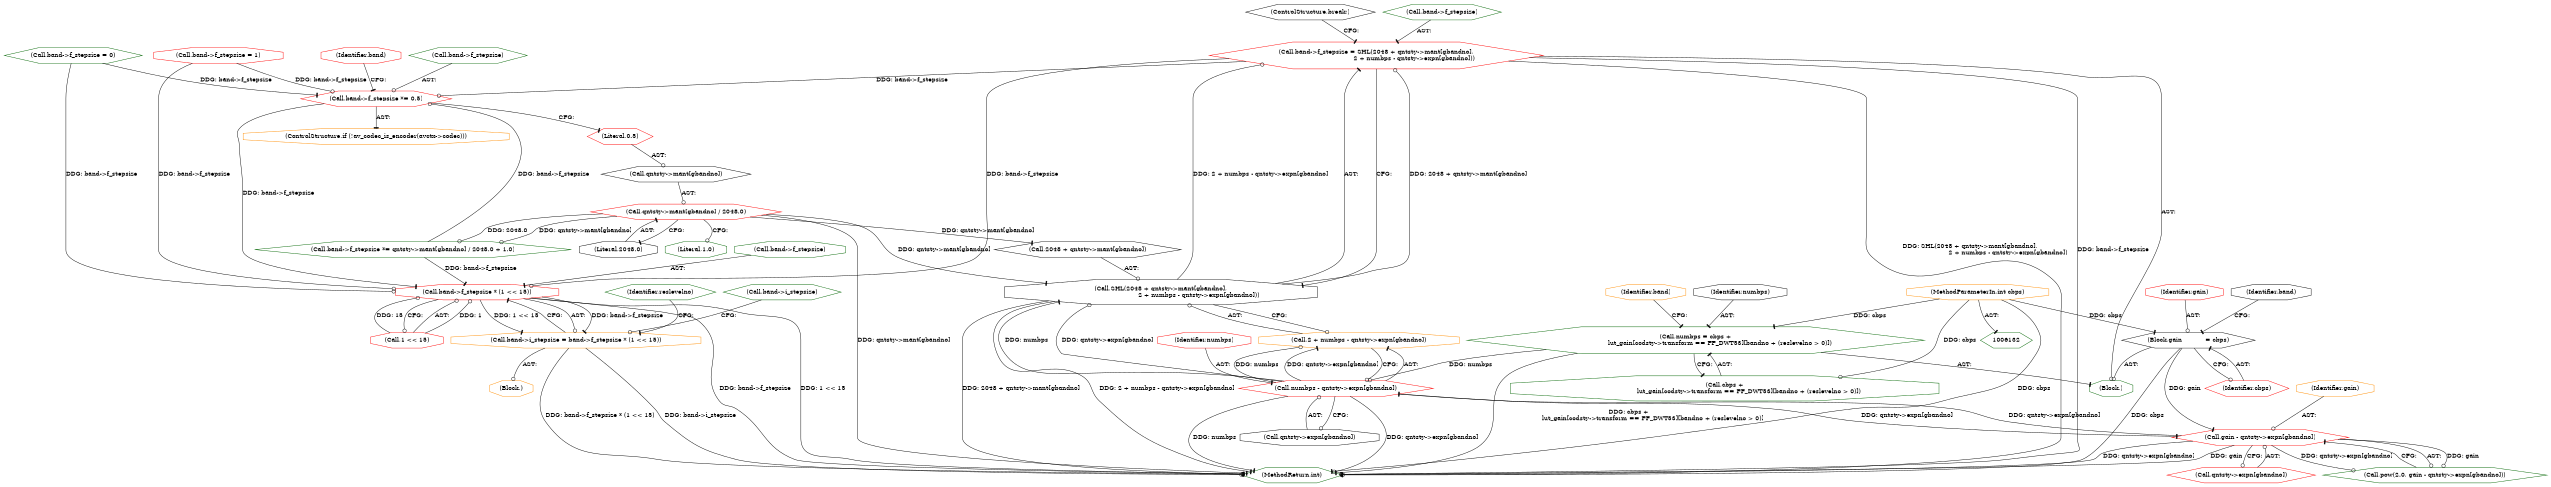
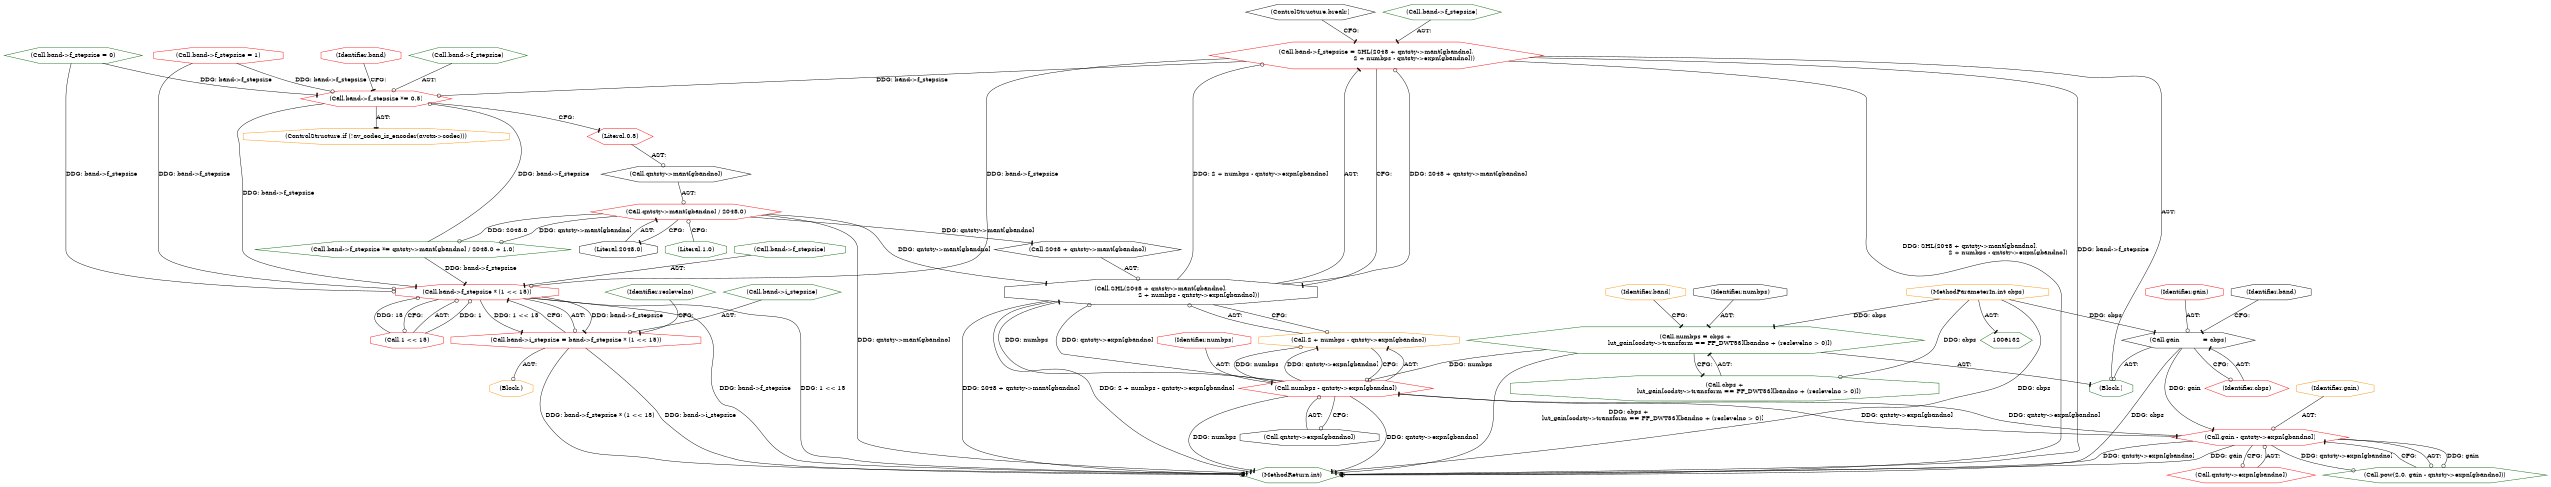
  digraph {
    node [color=red shape=hexagon]
    edge [arrowhead=odot]
    n1 [label="(Call,band->f_stepsize = SHL(2048 + qntsty->mant[gbandno],\n                                       2 + numbps - qntsty->expn[gbandno]))"]
    n2 [color=black label="(Call,SHL(2048 + qntsty->mant[gbandno],\n                                       2 + numbps - qntsty->expn[gbandno]))" shape=octagon]
    n3 [label="(Call,band->f_stepsize *= 0.5)"]
    n4 [label="(Call,band->f_stepsize * (1 << 15))" shape=octagon]
    n5 [color=darkgreen label="(Block,)" shape=octagon]
    n6 [color=darkgreen label="(MethodReturn,int)"]
    n7 [color=darkorange label="(Call,2 + numbps - qntsty->expn[gbandno])" shape=octagon]
    n8 [label="(Literal,0.5)"]
    n9 [color=darkorange label="(ControlStructure,if (!av_codec_is_encoder(avctx->codec)))" shape=octagon]
-   n10 [color=darkorange label="(Call,band->i_stepsize = band->f_stepsize * (1 << 15))" shape=octagon]
+   n10 [label="(Call,band->i_stepsize = band->f_stepsize * (1 << 15))" shape=octagon]
    n11 [label="(Call,1 << 15)" shape=octagon]
    n12 [label="(Call,numbps - qntsty->expn[gbandno])"]
    n13 [label="(Call,qntsty->mant[gbandno] / 2048.0)"]
    n14 [color=darkgreen label="(Call,band->f_stepsize *= qntsty->mant[gbandno] / 2048.0 + 1.0)"]
    n15 [color=black label="(Call,2048 + qntsty->mant[gbandno])"]
    n16 [color=black label="(Literal,2048.0)" shape=octagon]
    n17 [label="(Call,gain - qntsty->expn[gbandno])"]
    n18 [color=black label="(Call,qntsty->expn[gbandno])" shape=octagon]
    n19 [label="(Call,qntsty->expn[gbandno])"]
    n20 [color=darkgreen label="(Call,pow(2.0, gain - qntsty->expn[gbandno]))"]
    n21 [color=darkgreen label="(Call,numbps = cbps +\n                         lut_gain[codsty->transform == FF_DWT53][bandno + (reslevelno > 0)])"]
    n22 [color=darkgreen label="(Call,cbps +\n                         lut_gain[codsty->transform == FF_DWT53][bandno + (reslevelno > 0)])" shape=octagon]
    n23 [color=darkorange label="(MethodParameterIn,int cbps)" shape=octagon]
-   n24 [color=black label="(Block,gain            = cbps)"]
+   n24 [color=black label="(Call,gain            = cbps)"]
    n25 [color=darkgreen label=1006132]
    n26 [label="(Identifier,cbps)"]
    n27 [color=black label="(Call,qntsty->mant[gbandno])"]
    n28 [color=darkorange label="(Block,)" shape=octagon]
    n29 [color=darkgreen label="(Call,band->f_stepsize)"]
    n30 [color=black label="(ControlStructure,break;)"]
    n31 [label="(Identifier,gain)" shape=octagon]
    n32 [color=darkgreen label="(Call,band->f_stepsize)" shape=octagon]
    n33 [color=darkgreen label="(Identifier,reslevelno)"]
    n34 [label="(Call,band->f_stepsize = 1)" shape=octagon]
    n35 [color=black label="(Identifier,band)" shape=octagon]
    n36 [label="(Identifier,band)" shape=octagon]
    n37 [color=darkgreen label="(Call,band->f_stepsize)"]
    n38 [color=darkorange label="(Identifier,gain)" shape=octagon]
    n39 [color=darkgreen label="(Call,band->i_stepsize)"]
    n40 [color=darkgreen label="(Call,band->f_stepsize = 0)"]
    n41 [color=black label="(Identifier,numbps)" shape=octagon]
    n42 [label="(Identifier,numbps)" shape=octagon]
    n43 [color=darkorange label="(Identifier,band)" shape=octagon]
    n44 [color=darkgreen label="(Literal,1.0)" shape=octagon]
    n1 -> n2 [arrowhead=tee label="CFG: "]
    n1 -> n3 [label="DDG: band->f_stepsize"]
    n1 -> n4 [label="DDG: band->f_stepsize"]
    n1 -> n5 [label="AST: "]
    n1 -> n6 [arrowhead=tee label="DDG: SHL(2048 + qntsty->mant[gbandno],\n                                       2 + numbps - qntsty->expn[gbandno])"]
    n1 -> n6 [label="DDG: band->f_stepsize"]
    n2 -> n1 [arrowhead=tee label="AST: "]
    n2 -> n1 [label="DDG: 2048 + qntsty->mant[gbandno]"]
    n2 -> n1 [label="DDG: 2 + numbps - qntsty->expn[gbandno]"]
    n2 -> n6 [arrowhead=tee label="DDG: 2 + numbps - qntsty->expn[gbandno]"]
    n2 -> n6 [label="DDG: 2048 + qntsty->mant[gbandno]"]
    n2 -> n7 [label="CFG: "]
    n3 -> n4 [arrowhead=tee label="DDG: band->f_stepsize"]
    n3 -> n8 [arrowhead=tee label="CFG: "]
    n3 -> n9 [arrowhead=tee label="AST: "]
    n4 -> n6 [arrowhead=tee label="DDG: band->f_stepsize"]
    n4 -> n6 [label="DDG: 1 << 15"]
    n4 -> n10 [label="AST: "]
    n4 -> n10 [arrowhead=tee label="DDG: band->f_stepsize"]
    n4 -> n10 [arrowhead=tee label="DDG: 1 << 15"]
    n4 -> n11 [label="CFG: "]
    n7 -> n2 [label="AST: "]
    n7 -> n12 [label="CFG: "]
    n8 -> n27 [label="AST: "]
    n10 -> n4 [arrowhead=tee label="CFG: "]
    n10 -> n6 [arrowhead=tee label="DDG: band->f_stepsize * (1 << 15)"]
    n10 -> n6 [label="DDG: band->i_stepsize"]
    n10 -> n28 [label="AST: "]
    n11 -> n4 [label="AST: "]
    n11 -> n4 [label="DDG: 1"]
    n11 -> n4 [label="DDG: 15"]
    n12 -> n2 [arrowhead=tee label="DDG: numbps"]
    n12 -> n2 [label="DDG: qntsty->expn[gbandno]"]
    n12 -> n6 [label="DDG: qntsty->expn[gbandno]"]
    n12 -> n6 [arrowhead=tee label="DDG: numbps"]
    n12 -> n7 [arrowhead=tee label="AST: "]
    n12 -> n7 [label="DDG: numbps"]
    n12 -> n7 [arrowhead=tee label="DDG: qntsty->expn[gbandno]"]
    n12 -> n17 [arrowhead=tee label="DDG: qntsty->expn[gbandno]"]
    n12 -> n18 [label="CFG: "]
    n13 -> n2 [arrowhead=tee label="DDG: qntsty->mant[gbandno]"]
    n13 -> n6 [arrowhead=tee label="DDG: qntsty->mant[gbandno]"]
    n13 -> n14 [label="DDG: qntsty->mant[gbandno]"]
    n13 -> n14 [label="DDG: 2048.0"]
    n13 -> n15 [arrowhead=tee label="DDG: qntsty->mant[gbandno]"]
    n13 -> n16 [arrowhead=tee label="CFG: "]
    n14 -> n3 [label="DDG: band->f_stepsize"]
    n14 -> n4 [arrowhead=tee label="DDG: band->f_stepsize"]
    n15 -> n2 [label="AST: "]
    n16 -> n13 [arrowhead=tee label="AST: "]
    n17 -> n6 [arrowhead=tee label="DDG: qntsty->expn[gbandno]"]
    n17 -> n6 [label="DDG: gain"]
    n17 -> n12 [arrowhead=tee label="DDG: qntsty->expn[gbandno]"]
    n17 -> n19 [label="CFG: "]
    n17 -> n20 [label="AST: "]
    n17 -> n20 [label="DDG: gain"]
    n17 -> n20 [label="DDG: qntsty->expn[gbandno]"]
    n18 -> n12 [label="AST: "]
    n19 -> n17 [label="AST: "]
    n20 -> n17 [arrowhead=tee label="CFG: "]
    n21 -> n5 [arrowhead=tee label="AST: "]
    n21 -> n6 [arrowhead=tee label="DDG: cbps +\n                         lut_gain[codsty->transform == FF_DWT53][bandno + (reslevelno > 0)]"]
    n21 -> n12 [label="DDG: numbps"]
    n21 -> n22 [arrowhead=tee label="CFG: "]
    n22 -> n21 [arrowhead=tee label="AST: "]
    n23 -> n6 [arrowhead=tee label="DDG: cbps"]
    n23 -> n21 [arrowhead=tee label="DDG: cbps"]
    n23 -> n22 [label="DDG: cbps"]
    n23 -> n24 [arrowhead=tee label="DDG: cbps"]
    n23 -> n25 [arrowhead=tee label="AST: "]
    n24 -> n5 [label="AST: "]
    n24 -> n6 [label="DDG: cbps"]
    n24 -> n17 [arrowhead=tee label="DDG: gain"]
    n24 -> n26 [label="CFG: "]
    n26 -> n24 [arrowhead=tee label="AST: "]
    n27 -> n13 [label="AST: "]
    n29 -> n3 [label="AST: "]
    n30 -> n1 [arrowhead=tee label="CFG: "]
    n31 -> n24 [label="AST: "]
    n32 -> n4 [arrowhead=tee label="AST: "]
    n33 -> n10 [arrowhead=tee label="CFG: "]
    n34 -> n3 [label="DDG: band->f_stepsize"]
    n34 -> n4 [label="DDG: band->f_stepsize"]
    n35 -> n24 [arrowhead=tee label="CFG: "]
    n36 -> n3 [arrowhead=tee label="CFG: "]
    n37 -> n1 [arrowhead=tee label="AST: "]
    n38 -> n17 [label="AST: "]
-   n39 -> n10 [label="CFG: "]
+   n39 -> n10 [label="AST: "]
    n40 -> n3 [arrowhead=tee label="DDG: band->f_stepsize"]
    n40 -> n4 [label="DDG: band->f_stepsize"]
    n41 -> n21 [arrowhead=tee label="AST: "]
    n42 -> n12 [arrowhead=tee label="AST: "]
    n43 -> n21 [arrowhead=tee label="CFG: "]
-   n13 -> n44 [label="CFG: "]
+   n44 -> n13 [label="CFG: "]
  }
